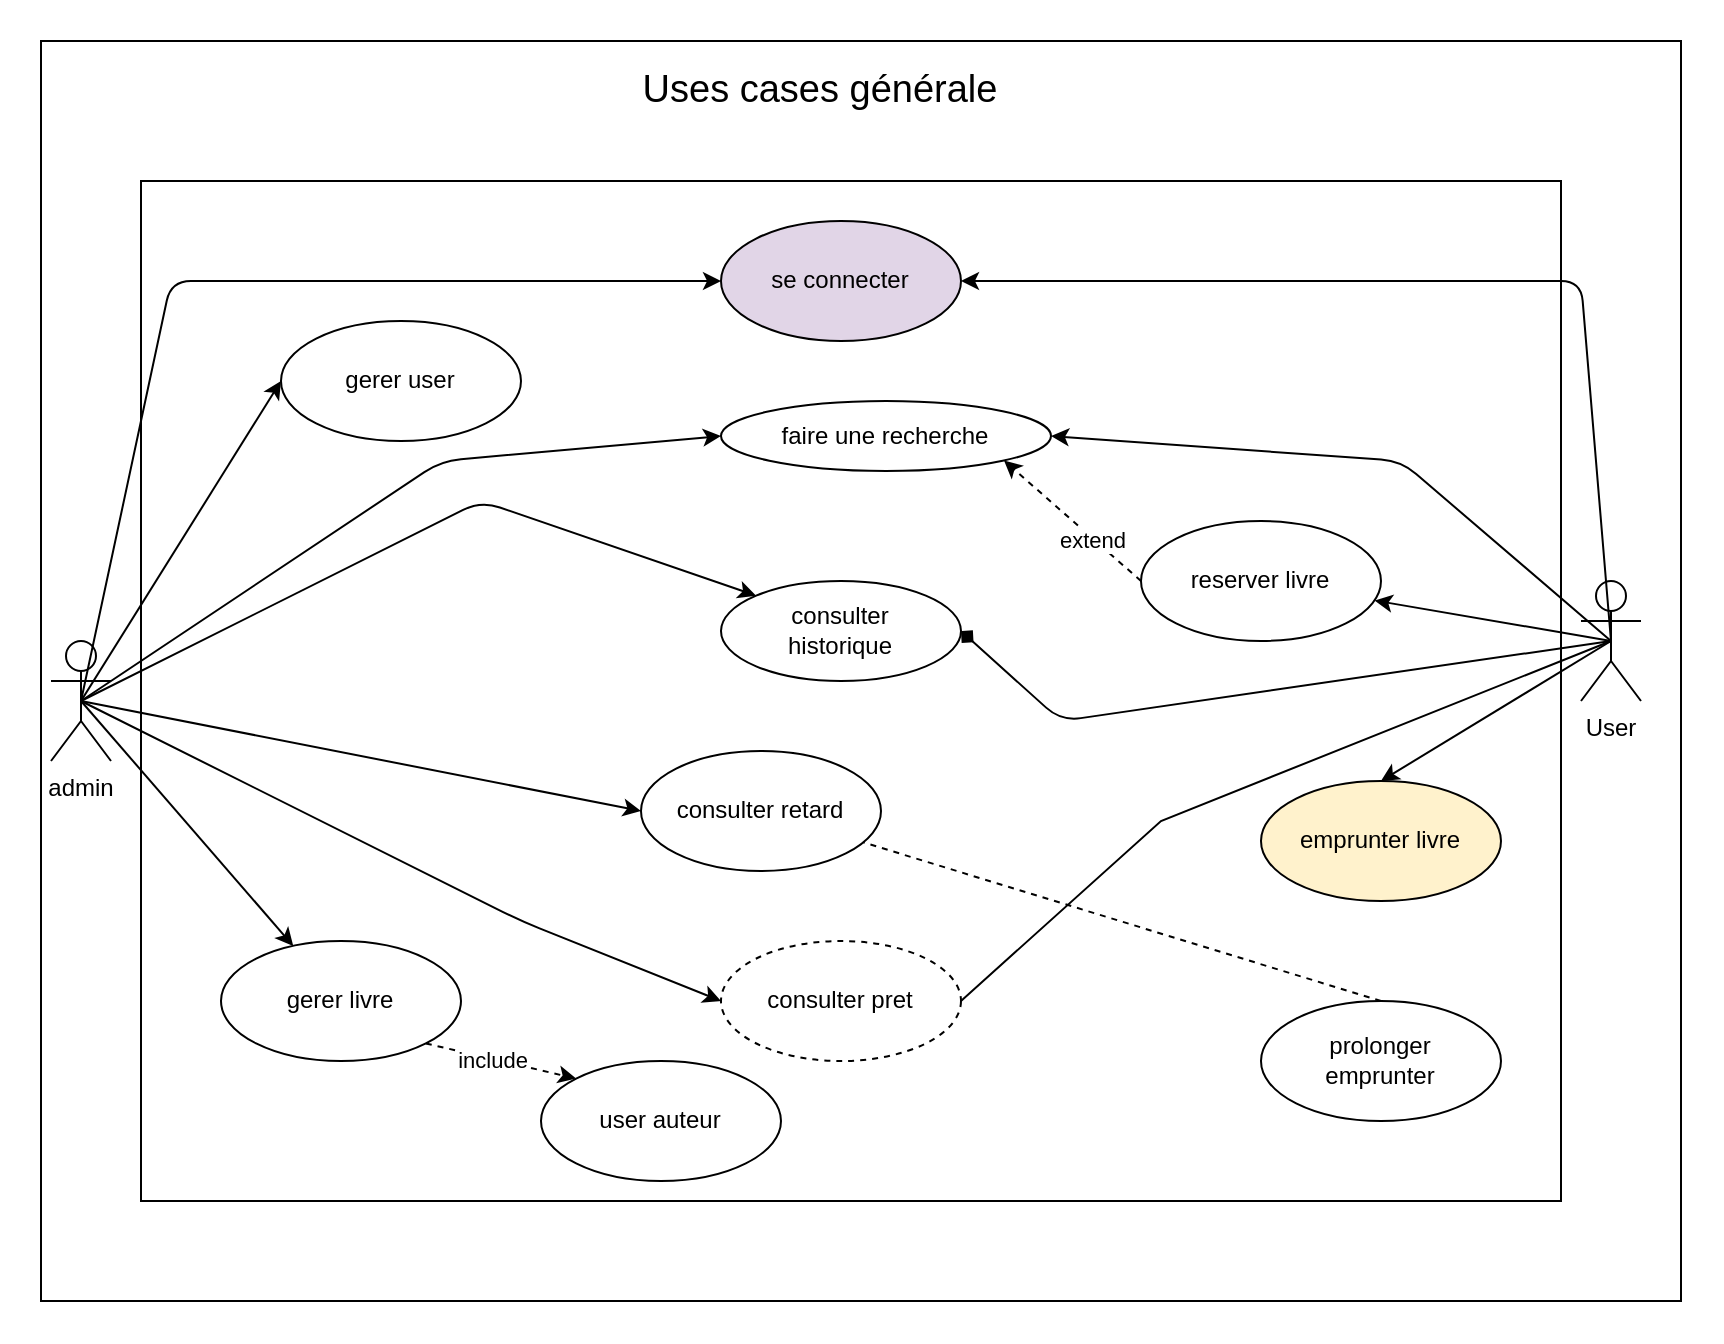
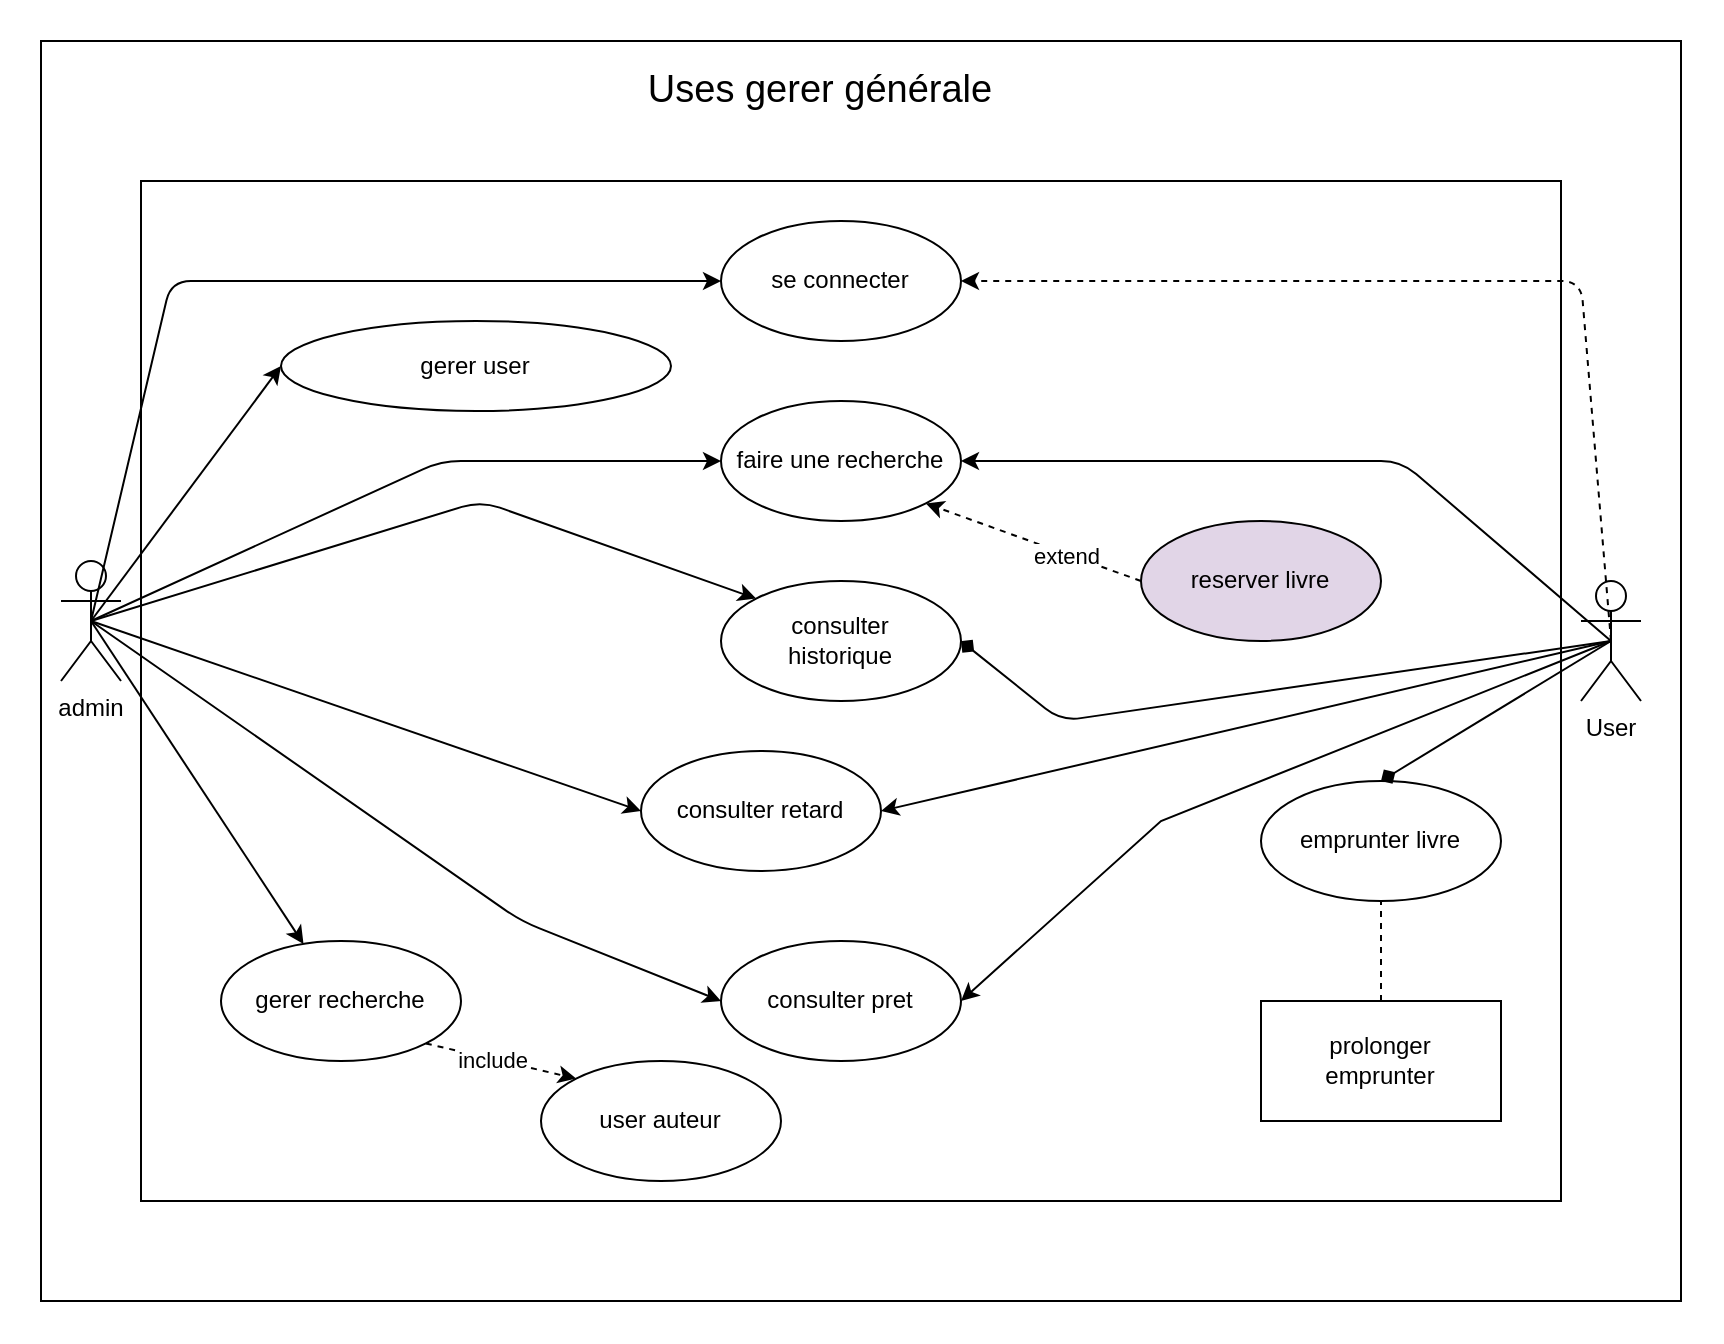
  <mxCell id="0" />
  <mxCell id="1" parent="0" />
  <mxCell id="2" value="" style="rounded=0;whiteSpace=wrap;html=1;" vertex="1" parent="1"><mxGeometry x="20" width="820" height="630" as="geometry" y="20" /></mxCell>
  <mxCell id="3" value="" style="rounded=0;whiteSpace=wrap;html=1;" parent="1" vertex="1"><mxGeometry x="70" y="90" width="710" height="510" as="geometry" /></mxCell>
- <mxCell id="4" value="admin" style="shape=umlActor;verticalLabelPosition=bottom;verticalAlign=top;html=1;outlineConnect=0;" parent="1" vertex="1"><mxGeometry x="25" y="320" width="30" height="60" as="geometry" /></mxCell>
+ <mxCell id="4" value="admin" style="shape=umlActor;verticalLabelPosition=bottom;verticalAlign=top;html=1;outlineConnect=0;" parent="1" vertex="1"><mxGeometry x="30" y="280" width="30" height="60" as="geometry" /></mxCell>
  <mxCell id="5" value="User" style="shape=umlActor;verticalLabelPosition=bottom;verticalAlign=top;html=1;outlineConnect=0;" parent="1" vertex="1"><mxGeometry x="790" y="290" width="30" height="60" as="geometry" /></mxCell>
- <mxCell id="6" value="se connecter" style="ellipse;whiteSpace=wrap;html=1;fillColor=#e1d5e7;" parent="1" vertex="1"><mxGeometry x="360" y="110" width="120" height="60" as="geometry" /></mxCell>
- <mxCell id="7" value="faire une recherche" style="ellipse;whiteSpace=wrap;html=1;" parent="1" vertex="1"><mxGeometry x="360" y="200" width="165" height="35" as="geometry" /></mxCell>
- <mxCell id="8" value="emprunter livre" style="ellipse;whiteSpace=wrap;html=1;fillColor=#fff2cc;" parent="1" vertex="1"><mxGeometry x="630" y="390" width="120" height="60" as="geometry" /></mxCell>
- <mxCell id="9" value="reserver livre" style="ellipse;whiteSpace=wrap;html=1;" parent="1" vertex="1"><mxGeometry x="570" y="260" width="120" height="60" as="geometry" /></mxCell>
- <mxCell id="10" value="prolonger&lt;br&gt;emprunter" style="ellipse;whiteSpace=wrap;html=1;" parent="1" vertex="1"><mxGeometry x="630" y="500" width="120" height="60" as="geometry" /></mxCell>
- <mxCell id="11" value="consulter&lt;br&gt;historique" style="ellipse;whiteSpace=wrap;html=1;" parent="1" vertex="1"><mxGeometry x="360" y="290" width="120" height="50" as="geometry" /></mxCell>
- <mxCell id="12" value="gerer livre" style="ellipse;whiteSpace=wrap;html=1;" parent="1" vertex="1"><mxGeometry x="110" y="470" width="120" height="60" as="geometry" /></mxCell>
+ <mxCell id="6" value="se connecter" style="ellipse;whiteSpace=wrap;html=1;" parent="1" vertex="1"><mxGeometry x="360" y="110" width="120" height="60" as="geometry" /></mxCell>
+ <mxCell id="7" value="faire une recherche" style="ellipse;whiteSpace=wrap;html=1;" parent="1" vertex="1"><mxGeometry x="360" y="200" width="120" height="60" as="geometry" /></mxCell>
+ <mxCell id="8" value="emprunter livre" style="ellipse;whiteSpace=wrap;html=1;" parent="1" vertex="1"><mxGeometry x="630" y="390" width="120" height="60" as="geometry" /></mxCell>
+ <mxCell id="9" value="reserver livre" style="ellipse;whiteSpace=wrap;html=1;fillColor=#e1d5e7;" parent="1" vertex="1"><mxGeometry x="570" y="260" width="120" height="60" as="geometry" /></mxCell>
+ <mxCell id="10" value="prolonger&lt;br&gt;emprunter" style="whiteSpace=wrap;html=1;rounded=0;" parent="1" vertex="1"><mxGeometry x="630" y="500" width="120" height="60" as="geometry" /></mxCell>
+ <mxCell id="11" value="consulter&lt;br&gt;historique" style="ellipse;whiteSpace=wrap;html=1;" parent="1" vertex="1"><mxGeometry x="360" y="290" width="120" height="60" as="geometry" /></mxCell>
+ <mxCell id="12" value="gerer recherche" style="ellipse;whiteSpace=wrap;html=1;" parent="1" vertex="1"><mxGeometry x="110" y="470" width="120" height="60" as="geometry" /></mxCell>
  <mxCell id="13" value="user auteur" style="ellipse;whiteSpace=wrap;html=1;" parent="1" vertex="1"><mxGeometry x="270" y="530" width="120" height="60" as="geometry" /></mxCell>
  <mxCell id="14" value="consulter retard" style="ellipse;whiteSpace=wrap;html=1;" parent="1" vertex="1"><mxGeometry x="320" y="375" width="120" height="60" as="geometry" /></mxCell>
- <mxCell id="15" value="consulter pret" style="ellipse;whiteSpace=wrap;html=1;dashed=1;" parent="1" vertex="1"><mxGeometry x="360" y="470" width="120" height="60" as="geometry" /></mxCell>
- <mxCell id="16" value="gerer user" style="ellipse;whiteSpace=wrap;html=1;" parent="1" vertex="1"><mxGeometry x="140" y="160" width="120" height="60" as="geometry" /></mxCell>
+ <mxCell id="15" value="consulter pret" style="ellipse;whiteSpace=wrap;html=1;" parent="1" vertex="1"><mxGeometry x="360" y="470" width="120" height="60" as="geometry" /></mxCell>
+ <mxCell id="16" value="gerer user" style="ellipse;whiteSpace=wrap;html=1;" parent="1" vertex="1"><mxGeometry x="140" y="160" width="195" height="45" as="geometry" /></mxCell>
  <mxCell id="17" value="" style="endArrow=classic;html=1;exitX=0.5;exitY=0.5;exitDx=0;exitDy=0;exitPerimeter=0;entryX=0;entryY=0.5;entryDx=0;entryDy=0;" parent="1" source="4" target="16" edge="1"><mxGeometry width="50" height="50" relative="1" as="geometry"><mxPoint x="200" y="510" as="sourcePoint" /><mxPoint x="250" y="460" as="targetPoint" /></mxGeometry></mxCell>
  <mxCell id="18" value="" style="endArrow=classic;html=1;exitX=0.5;exitY=0.5;exitDx=0;exitDy=0;exitPerimeter=0;" parent="1" source="4" target="12" edge="1"><mxGeometry width="50" height="50" relative="1" as="geometry"><mxPoint x="400" y="380" as="sourcePoint" /><mxPoint x="450" y="330" as="targetPoint" /></mxGeometry></mxCell>
- <mxCell id="19" value="" style="endArrow=classic;html=1;exitX=0.5;exitY=0.5;exitDx=0;exitDy=0;exitPerimeter=0;entryX=0.5;entryY=0;entryDx=0;entryDy=0;" parent="1" source="5" target="8" edge="1"><mxGeometry width="50" height="50" relative="1" as="geometry"><mxPoint x="400" y="380" as="sourcePoint" /><mxPoint x="450" y="330" as="targetPoint" /></mxGeometry></mxCell>
+ <mxCell id="19" value="" style="endArrow=diamond;html=1;exitX=0.5;exitY=0.5;exitDx=0;exitDy=0;exitPerimeter=0;entryX=0.5;entryY=0;entryDx=0;entryDy=0;" parent="1" source="5" target="8" edge="1"><mxGeometry width="50" height="50" relative="1" as="geometry"><mxPoint x="400" y="380" as="sourcePoint" /><mxPoint x="450" y="330" as="targetPoint" /></mxGeometry></mxCell>
  <mxCell id="20" value="" style="endArrow=classic;html=1;exitX=0.5;exitY=0.5;exitDx=0;exitDy=0;exitPerimeter=0;entryX=0;entryY=0.5;entryDx=0;entryDy=0;" parent="1" source="4" target="6" edge="1"><mxGeometry width="50" height="50" relative="1" as="geometry"><mxPoint x="400" y="380" as="sourcePoint" /><mxPoint x="450" y="330" as="targetPoint" /><Array as="points"><mxPoint x="85" y="140" /></Array></mxGeometry></mxCell>
- <mxCell id="21" value="" style="endArrow=classic;html=1;entryX=1;entryY=0.5;entryDx=0;entryDy=0;exitX=0.5;exitY=0.5;exitDx=0;exitDy=0;exitPerimeter=0;" parent="1" source="5" target="6" edge="1"><mxGeometry width="50" height="50" relative="1" as="geometry"><mxPoint x="795" y="320" as="sourcePoint" /><mxPoint x="450" y="330" as="targetPoint" /><Array as="points"><mxPoint x="790" y="140" /></Array></mxGeometry></mxCell>
+ <mxCell id="21" value="" style="endArrow=classic;html=1;entryX=1;entryY=0.5;entryDx=0;entryDy=0;exitX=0.5;exitY=0.5;exitDx=0;exitDy=0;exitPerimeter=0;dashed=1;" parent="1" source="5" target="6" edge="1"><mxGeometry width="50" height="50" relative="1" as="geometry"><mxPoint x="795" y="320" as="sourcePoint" /><mxPoint x="450" y="330" as="targetPoint" /><Array as="points"><mxPoint x="790" y="140" /></Array></mxGeometry></mxCell>
  <mxCell id="22" value="" style="endArrow=classic;html=1;exitX=0.5;exitY=0.5;exitDx=0;exitDy=0;exitPerimeter=0;entryX=1;entryY=0.5;entryDx=0;entryDy=0;" parent="1" source="5" target="7" edge="1"><mxGeometry width="50" height="50" relative="1" as="geometry"><mxPoint x="400" y="380" as="sourcePoint" /><mxPoint x="450" y="330" as="targetPoint" /><Array as="points"><mxPoint x="700" y="230" /></Array></mxGeometry></mxCell>
- <mxCell id="23" value="" style="endArrow=none;dashed=1;html=1;exitX=0.5;exitY=0;exitDx=0;exitDy=0;" parent="1" source="10" target="14" edge="1"><mxGeometry width="50" height="50" relative="1" as="geometry"><mxPoint x="700" y="500" as="sourcePoint" /><mxPoint x="750" y="450" as="targetPoint" /></mxGeometry></mxCell>
+ <mxCell id="23" value="" style="endArrow=none;dashed=1;html=1;exitX=0.5;exitY=0;exitDx=0;exitDy=0;entryX=0.5;entryY=1;entryDx=0;entryDy=0;" parent="1" source="10" target="8" edge="1"><mxGeometry width="50" height="50" relative="1" as="geometry"><mxPoint x="700" y="500" as="sourcePoint" /><mxPoint x="750" y="450" as="targetPoint" /></mxGeometry></mxCell>
  <mxCell id="24" value="" style="endArrow=classic;html=1;exitX=0.5;exitY=0.5;exitDx=0;exitDy=0;exitPerimeter=0;entryX=0;entryY=0.5;entryDx=0;entryDy=0;" parent="1" source="4" target="7" edge="1"><mxGeometry width="50" height="50" relative="1" as="geometry"><mxPoint x="400" y="380" as="sourcePoint" /><mxPoint x="450" y="330" as="targetPoint" /><Array as="points"><mxPoint x="220" y="230" /></Array></mxGeometry></mxCell>
  <mxCell id="25" value="" style="endArrow=classic;html=1;exitX=0.5;exitY=0.5;exitDx=0;exitDy=0;exitPerimeter=0;entryX=0;entryY=0;entryDx=0;entryDy=0;" parent="1" source="4" target="11" edge="1"><mxGeometry width="50" height="50" relative="1" as="geometry"><mxPoint x="400" y="380" as="sourcePoint" /><mxPoint x="450" y="330" as="targetPoint" /><Array as="points"><mxPoint x="240" y="250" /></Array></mxGeometry></mxCell>
  <mxCell id="26" value="" style="endArrow=diamond;html=1;exitX=0.5;exitY=0.5;exitDx=0;exitDy=0;exitPerimeter=0;entryX=1;entryY=0.5;entryDx=0;entryDy=0;" parent="1" source="5" target="11" edge="1"><mxGeometry width="50" height="50" relative="1" as="geometry"><mxPoint x="400" y="380" as="sourcePoint" /><mxPoint x="450" y="330" as="targetPoint" /><Array as="points"><mxPoint x="530" y="360" /></Array></mxGeometry></mxCell>
  <mxCell id="27" value="" style="endArrow=classic;html=1;entryX=0;entryY=0.5;entryDx=0;entryDy=0;exitX=0.5;exitY=0.5;exitDx=0;exitDy=0;exitPerimeter=0;" parent="1" source="4" target="14" edge="1"><mxGeometry width="50" height="50" relative="1" as="geometry"><mxPoint x="90" y="310" as="sourcePoint" /><mxPoint x="450" y="330" as="targetPoint" /></mxGeometry></mxCell>
  <mxCell id="28" value="" style="endArrow=classic;html=1;dashed=1;entryX=1;entryY=1;entryDx=0;entryDy=0;exitX=0;exitY=0.5;exitDx=0;exitDy=0;" parent="1" source="9" target="7" edge="1"><mxGeometry width="50" height="50" relative="1" as="geometry"><mxPoint x="530" y="330" as="sourcePoint" /><mxPoint x="460" y="330" as="targetPoint" /></mxGeometry></mxCell>
  <mxCell id="29" value="extend" style="edgeLabel;html=1;align=center;verticalAlign=middle;resizable=0;points=[];" parent="28" vertex="1" connectable="0"><mxGeometry x="-0.305" y="1" relative="1" as="geometry"><mxPoint as="offset" /></mxGeometry></mxCell>
  <mxCell id="30" value="" style="endArrow=classic;html=1;entryX=0;entryY=0.5;entryDx=0;entryDy=0;exitX=0.5;exitY=0.5;exitDx=0;exitDy=0;exitPerimeter=0;" parent="1" source="4" target="15" edge="1"><mxGeometry width="50" height="50" relative="1" as="geometry"><mxPoint x="85" y="310" as="sourcePoint" /><mxPoint x="440" y="330" as="targetPoint" /><Array as="points"><mxPoint x="260" y="460" /></Array></mxGeometry></mxCell>
- <mxCell id="31" value="&lt;font style=&quot;font-size: 19px;&quot;&gt;Uses cases générale&lt;/font&gt;" style="text;html=1;strokeColor=none;fillColor=none;align=center;verticalAlign=middle;whiteSpace=wrap;rounded=0;" parent="1" vertex="1"><mxGeometry x="300" y="30" width="220" height="30" as="geometry" /></mxCell>
- <mxCell id="32" value="" style="endArrow=classic;html=1;rounded=0;exitX=0.5;exitY=0.5;exitDx=0;exitDy=0;exitPerimeter=0;" parent="1" source="5" target="9" edge="1"><mxGeometry width="50" height="50" relative="1" as="geometry"><mxPoint x="400" y="360" as="sourcePoint" /><mxPoint x="450" y="310" as="targetPoint" /></mxGeometry></mxCell>
+ <mxCell id="31" value="&lt;font style=&quot;font-size: 19px;&quot;&gt;Uses gerer générale&lt;/font&gt;" style="text;html=1;strokeColor=none;fillColor=none;align=center;verticalAlign=middle;whiteSpace=wrap;rounded=0;" parent="1" vertex="1"><mxGeometry x="300" y="30" width="220" height="30" as="geometry" /></mxCell>
+ <mxCell id="32" value="" style="endArrow=classic;html=1;rounded=0;exitX=0.5;exitY=0.5;exitDx=0;exitDy=0;exitPerimeter=0;entryX=1;entryY=0.5;entryDx=0;entryDy=0;" parent="1" source="5" target="14" edge="1"><mxGeometry width="50" height="50" relative="1" as="geometry"><mxPoint x="400" y="360" as="sourcePoint" /><mxPoint x="450" y="310" as="targetPoint" /></mxGeometry></mxCell>
  <mxCell id="33" value="" style="endArrow=classic;html=1;rounded=0;exitX=1;exitY=1;exitDx=0;exitDy=0;entryX=0;entryY=0;entryDx=0;entryDy=0;dashed=1;" parent="1" source="12" target="13" edge="1"><mxGeometry width="50" height="50" relative="1" as="geometry"><mxPoint x="400" y="360" as="sourcePoint" /><mxPoint x="450" y="310" as="targetPoint" /></mxGeometry></mxCell>
  <mxCell id="34" value="include" style="edgeLabel;html=1;align=center;verticalAlign=middle;resizable=0;points=[];" parent="33" vertex="1" connectable="0"><mxGeometry x="-0.11" y="-1" relative="1" as="geometry"><mxPoint as="offset" /></mxGeometry></mxCell>
- <mxCell id="35" value="" style="endArrow=none;html=1;rounded=0;entryX=1;entryY=0.5;entryDx=0;entryDy=0;exitX=0.5;exitY=0.5;exitDx=0;exitDy=0;exitPerimeter=0;" parent="1" source="5" target="15" edge="1"><mxGeometry width="50" height="50" relative="1" as="geometry"><mxPoint x="400" y="360" as="sourcePoint" /><mxPoint x="450" y="310" as="targetPoint" /><Array as="points"><mxPoint x="580" y="410" /></Array></mxGeometry></mxCell>
+ <mxCell id="35" value="" style="endArrow=classic;html=1;rounded=0;entryX=1;entryY=0.5;entryDx=0;entryDy=0;exitX=0.5;exitY=0.5;exitDx=0;exitDy=0;exitPerimeter=0;" parent="1" source="5" target="15" edge="1"><mxGeometry width="50" height="50" relative="1" as="geometry"><mxPoint x="400" y="360" as="sourcePoint" /><mxPoint x="450" y="310" as="targetPoint" /><Array as="points"><mxPoint x="580" y="410" /></Array></mxGeometry></mxCell>
